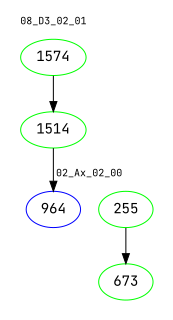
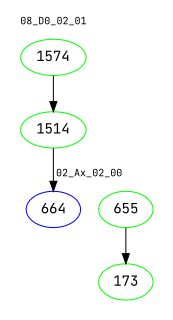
  digraph {
    fontname="JetBrains Mono"
    node [color=green fontname="JetBrains Mono"]
    edge [color=black fontname="JetBrains Mono"]
-   n1 [label=255]
-   n2 [color=blue label=964]
-   n3 [label=673]
+   n1 [label=655]
+   n2 [color=blue label=664]
+   n3 [label=173]
    n4 [label=1574]
    n5 [label=1514]
    subgraph cluster_1 {
      color=white
      fontsize=10
      label="02_Ax_02_00"
      n1
      n2
      n3
    }
    subgraph cluster_2 {
      color=white
      fontsize=10
-     label="08_D3_02_01"
+     label="08_D0_02_01"
      n4
      n5
    }
    n1 -> n3
    n4 -> n5
    n5 -> n2
  }
